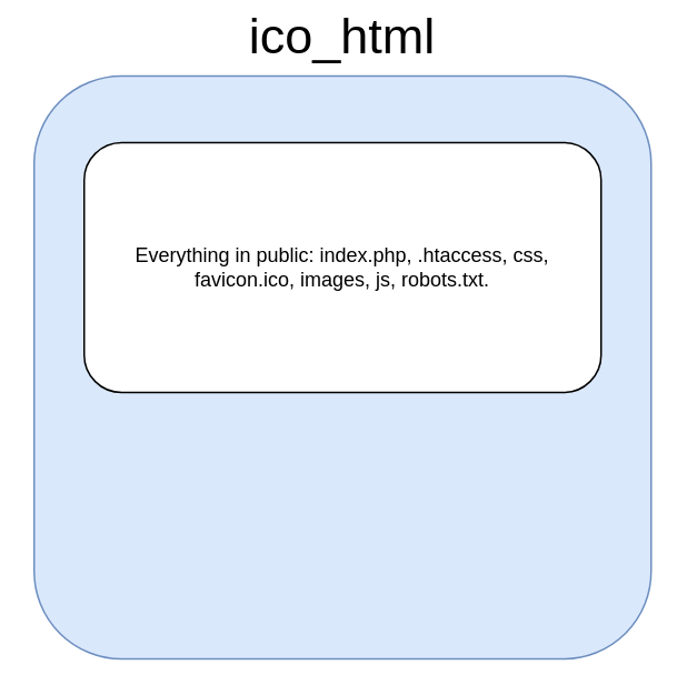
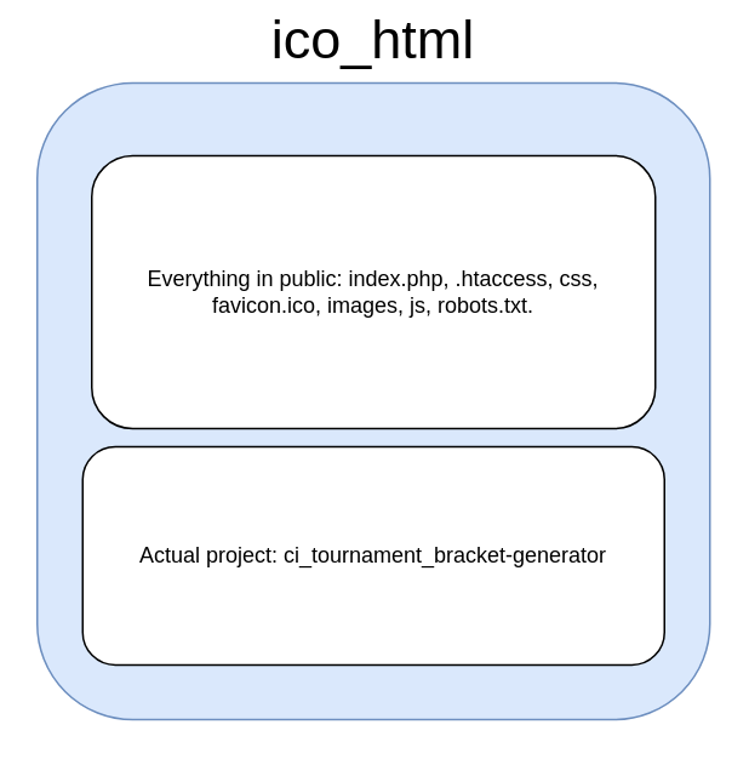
  <mxCell id="0" />
  <mxCell id="1" parent="0" />
  <mxCell id="2" value="&lt;font style=&quot;font-size: 30px; line-height: 140%;&quot;&gt;ico_html&lt;/font&gt;" style="rounded=1;whiteSpace=wrap;html=1;fillColor=#dae8fc;strokeColor=#6c8ebf;align=center;labelPosition=center;verticalLabelPosition=top;verticalAlign=bottom;" vertex="1" parent="1"><mxGeometry x="20" y="20" width="370" height="350" as="geometry" /></mxCell>
  <mxCell id="3" value="Everything in public: index.php, .htaccess, css, favicon.ico, images, js, robots.txt." style="rounded=1;whiteSpace=wrap;html=1;" vertex="1" parent="1"><mxGeometry x="50" y="60" width="310" height="150" as="geometry" /></mxCell>
+ <mxCell id="4" value="Actual project: ci_tournament_bracket-generator" style="rounded=1;whiteSpace=wrap;html=1;" vertex="1" parent="1"><mxGeometry x="45" y="220" width="320" height="120" as="geometry" /></mxCell>
